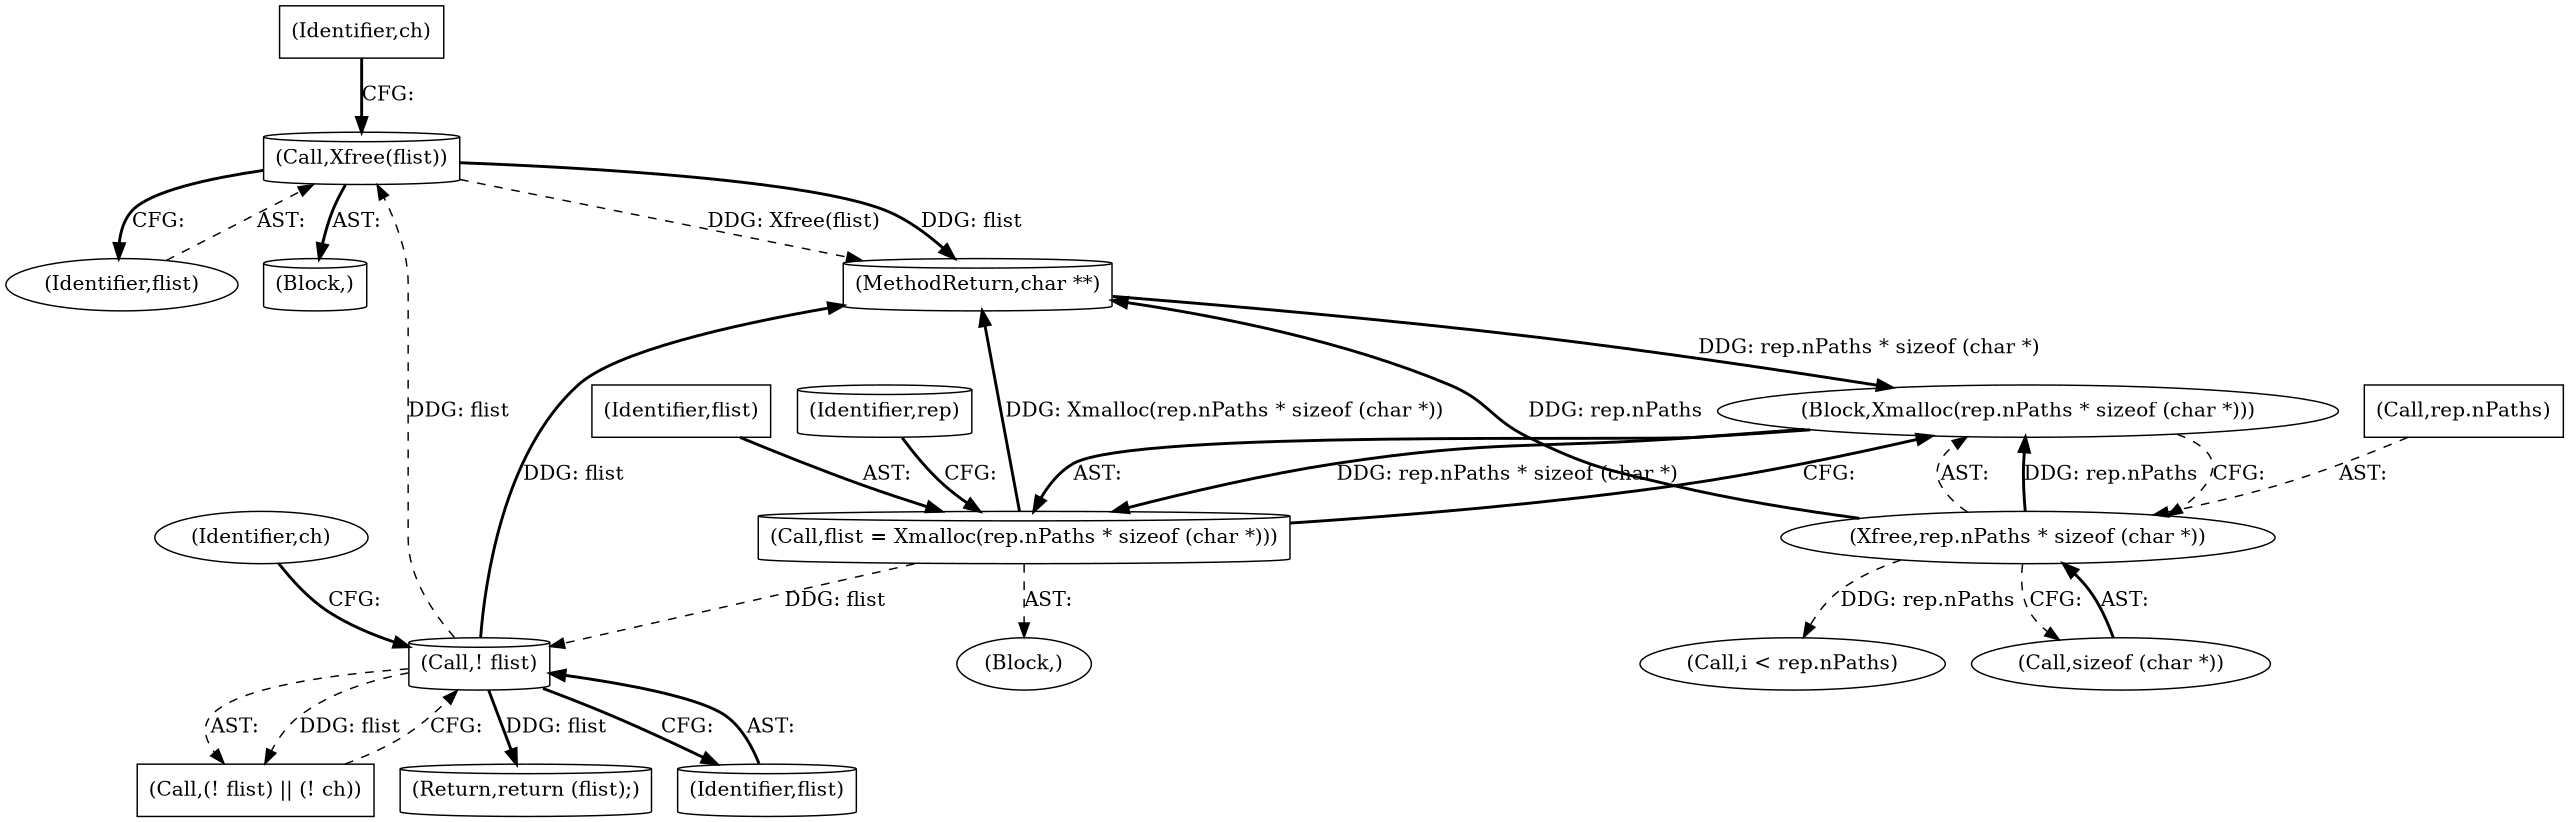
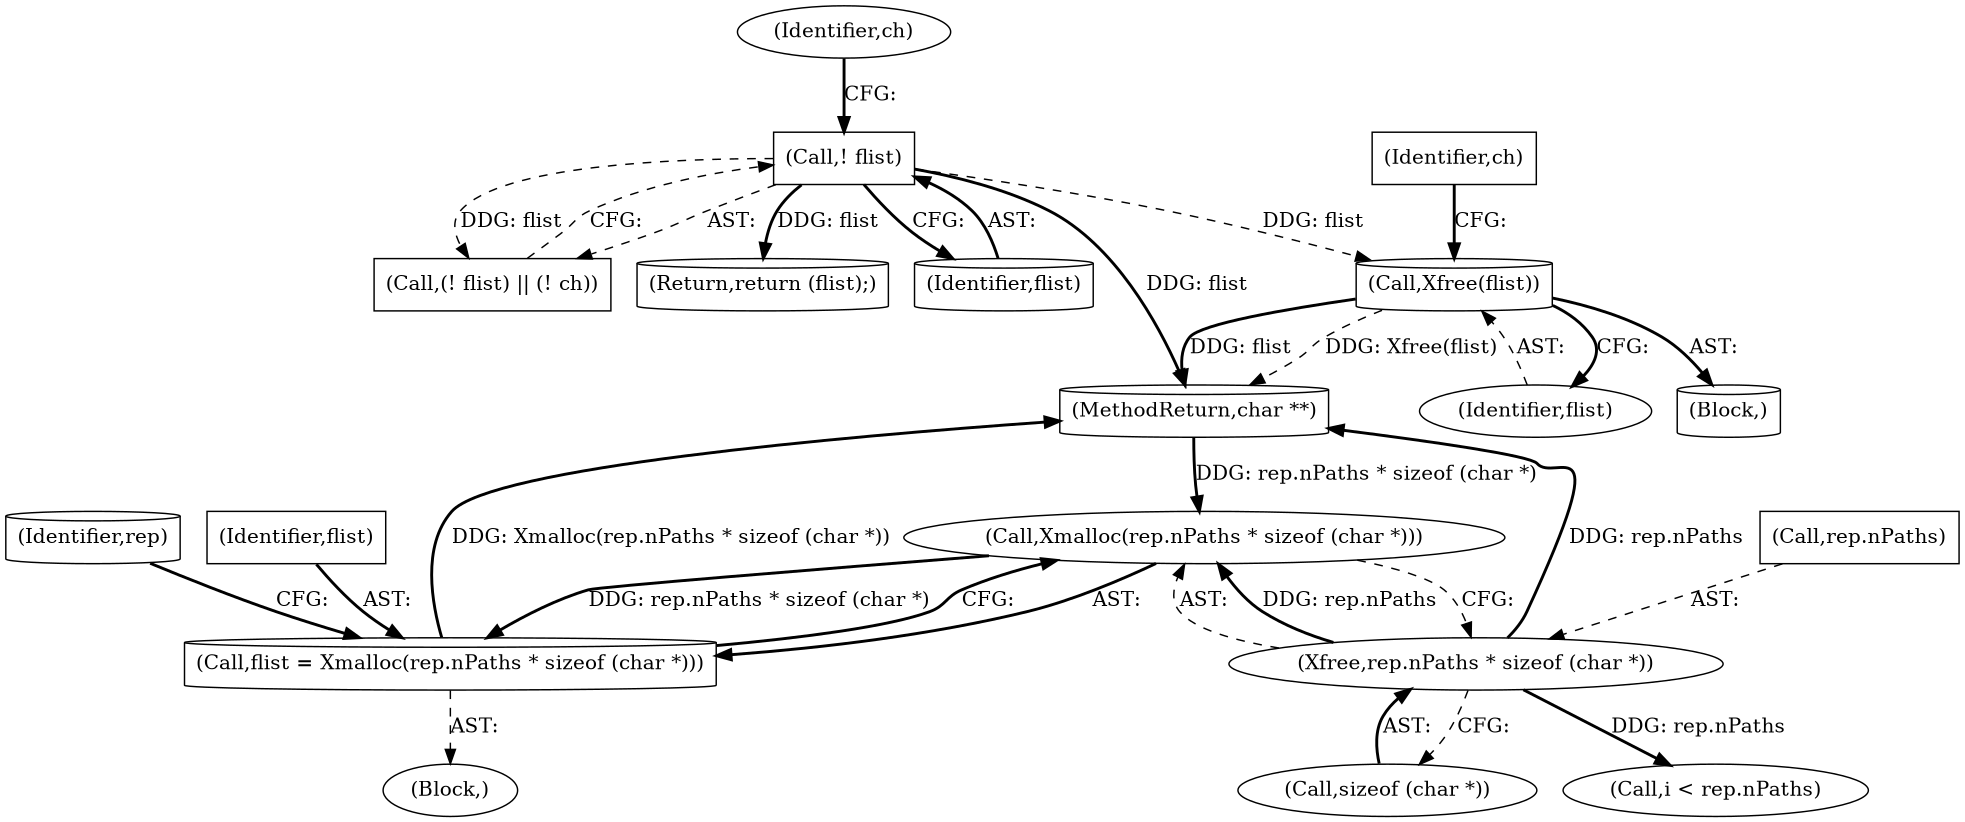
  digraph {
    node [shape=cylinder]
    edge [style=bold]
    n1 [label="(Call,Xfree(flist))"]
    n2 [label="(Identifier,flist)" shape=ellipse]
    n3 [label="(Block,)"]
    n4 [label="(MethodReturn,char **)"]
-   n5 [label="(Block,Xmalloc(rep.nPaths * sizeof (char *)))" shape=ellipse]
-   n6 [label="(Call,! flist)"]
+   n5 [label="(Call,Xmalloc(rep.nPaths * sizeof (char *)))" shape=ellipse]
+   n6 [label="(Call,! flist)" shape=box]
    n7 [label="(Call,(! flist) || (! ch))" shape=box]
    n8 [label="(Return,return (flist);)"]
    n9 [label="(Identifier,flist)"]
    n10 [label="(Call,flist = Xmalloc(rep.nPaths * sizeof (char *)))"]
    n11 [label="(Block,)" shape=ellipse]
    n12 [label="(Xfree,rep.nPaths * sizeof (char *))" shape=ellipse]
    n13 [label="(Call,i < rep.nPaths)" shape=ellipse]
    n14 [label="(Call,sizeof (char *))" shape=ellipse]
    n15 [label="(Call,rep.nPaths)" shape=box]
    n16 [label="(Identifier,ch)" shape=box]
    n17 [label="(Identifier,flist)" shape=box]
    n18 [label="(Identifier,ch)" shape=ellipse]
    n19 [label="(Identifier,rep)"]
    n1 -> n2 [label="CFG: "]
    n1 -> n3 [label="AST: "]
    n1 -> n4 [label="DDG: Xfree(flist)" style=dashed]
    n1 -> n4 [label="DDG: flist"]
    n2 -> n1 [label="AST: " style=dashed]
    n4 -> n5 [label="DDG: rep.nPaths * sizeof (char *)"]
    n5 -> n10 [label="AST: "]
    n5 -> n10 [label="DDG: rep.nPaths * sizeof (char *)"]
    n5 -> n12 [label="CFG: " style=dashed]
    n6 -> n1 [label="DDG: flist" style=dashed]
    n6 -> n4 [label="DDG: flist"]
    n6 -> n7 [label="AST: " style=dashed]
    n6 -> n7 [label="DDG: flist" style=dashed]
    n6 -> n8 [label="DDG: flist"]
    n6 -> n9 [label="CFG: "]
    n7 -> n6 [label="CFG: " style=dashed]
    n9 -> n6 [label="AST: "]
    n10 -> n4 [label="DDG: Xmalloc(rep.nPaths * sizeof (char *))"]
    n10 -> n5 [label="CFG: "]
-   n10 -> n6 [label="DDG: flist" style=dashed]
    n10 -> n11 [label="AST: " style=dashed]
    n12 -> n4 [label="DDG: rep.nPaths"]
    n12 -> n5 [label="AST: " style=dashed]
    n12 -> n5 [label="DDG: rep.nPaths"]
-   n12 -> n13 [label="DDG: rep.nPaths" style=dashed]
+   n12 -> n13 [label="DDG: rep.nPaths"]
    n12 -> n14 [label="CFG: " style=dashed]
    n14 -> n12 [label="AST: "]
    n15 -> n12 [label="AST: " style=dashed]
    n16 -> n1 [label="CFG: "]
    n17 -> n10 [label="AST: "]
    n18 -> n6 [label="CFG: "]
    n19 -> n10 [label="CFG: "]
  }
